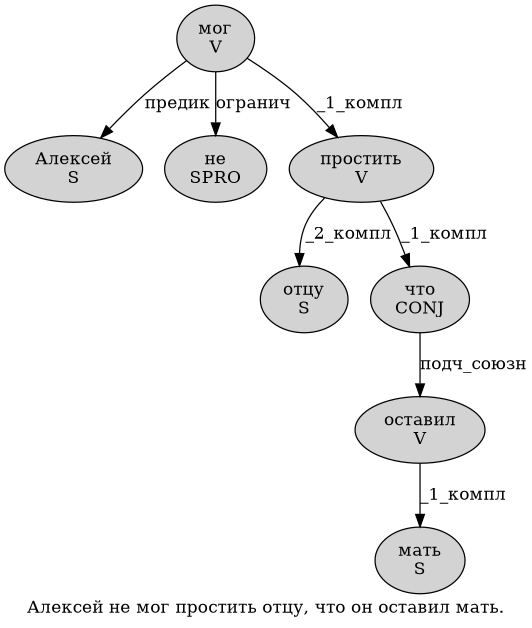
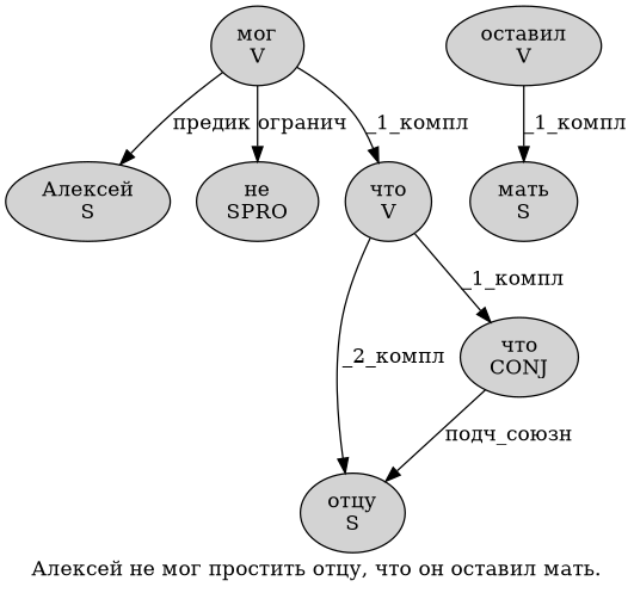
  digraph {
    label="Алексей не мог простить отцу, что он оставил мать."
    node [fillcolor=lightgray penwidth=1 shape=ellipse style=filled]
    n1 [label="Алексей\nS"]
    n2 [label="не\nSPRO"]
    n3 [label="мог\nV"]
-   n4 [label="простить\nV"]
+   n4 [label="что\nV"]
    n5 [label="отцу\nS"]
    n6 [label="что\nCONJ"]
    n7 [label="оставил\nV"]
    n8 [label="мать\nS"]
    n3 -> n1 [label="предик"]
    n3 -> n2 [label="огранич"]
    n3 -> n4 [label="_1_компл"]
    n4 -> n5 [label="_2_компл"]
    n4 -> n6 [label="_1_компл"]
-   n6 -> n7 [label="подч_союзн"]
+   n6 -> n5 [label="подч_союзн"]
    n7 -> n8 [label="_1_компл"]
  }
